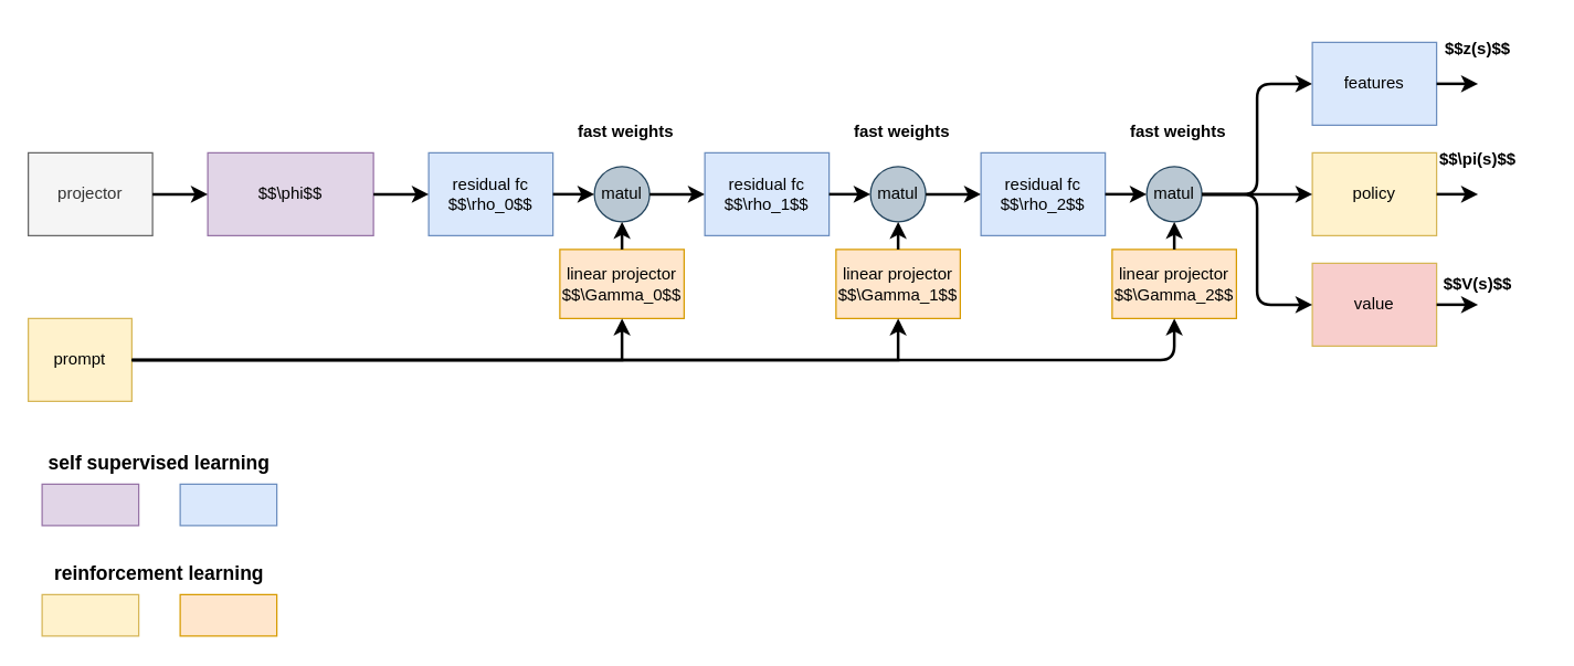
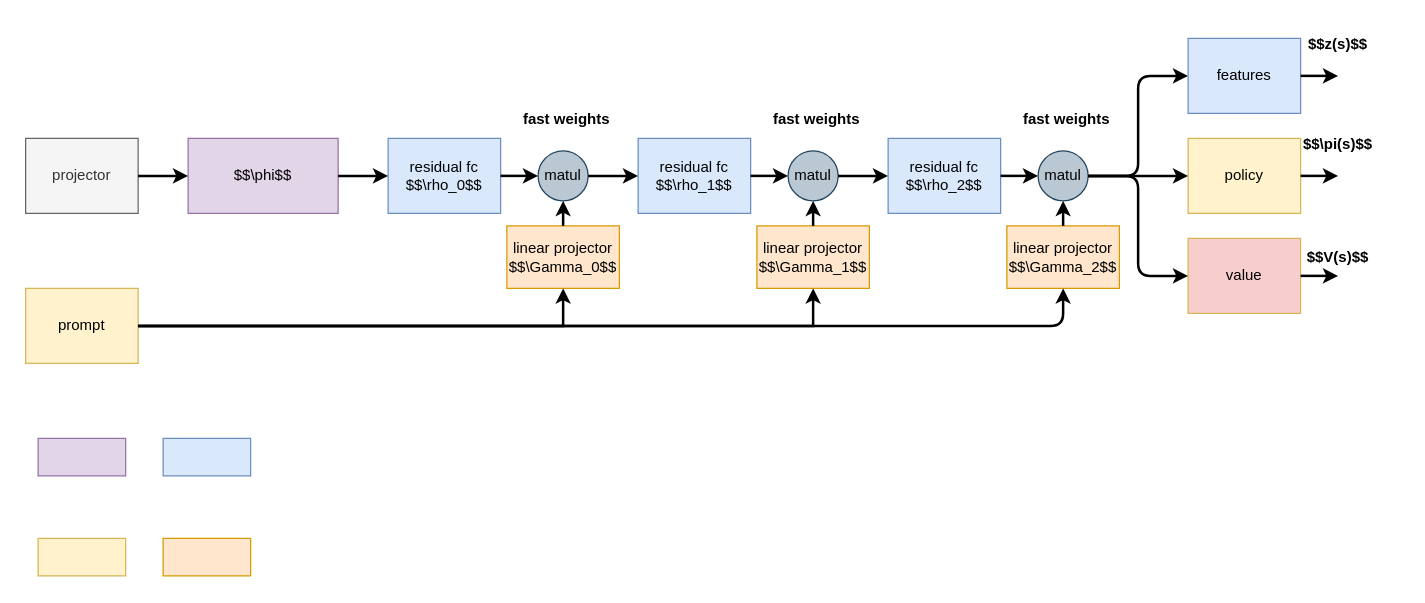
  <mxCell id="0" />
  <mxCell id="1" parent="0" />
  <mxCell id="2" value="$$\phi$$" style="rounded=0;whiteSpace=wrap;html=1;fillColor=#e1d5e7;strokeColor=#9673a6;" vertex="1" parent="1"><mxGeometry x="150" y="110" width="120" height="60" as="geometry" /></mxCell>
  <mxCell id="3" value="residual fc $$\rho_0$$" style="rounded=0;whiteSpace=wrap;html=1;fillColor=#dae8fc;strokeColor=#6c8ebf;" vertex="1" parent="1"><mxGeometry x="310" y="110" width="90" height="60" as="geometry" /></mxCell>
  <mxCell id="4" value="" style="endArrow=classic;html=1;rounded=0;strokeWidth=2;entryX=0;entryY=0.5;entryDx=0;entryDy=0;exitX=1;exitY=0.5;exitDx=0;exitDy=0;" edge="1" parent="1" source="2" target="3"><mxGeometry width="50" height="50" relative="1" as="geometry"><mxPoint x="300" y="260" as="sourcePoint" /><mxPoint x="350" y="210" as="targetPoint" /></mxGeometry></mxCell>
- <mxCell id="5" value="prompt" style="rounded=0;whiteSpace=wrap;html=1;fillColor=#fff2cc;strokeColor=#d6b656;" vertex="1" parent="1"><mxGeometry x="20" y="230" width="75" height="60" as="geometry" /></mxCell>
+ <mxCell id="5" value="prompt" style="rounded=0;whiteSpace=wrap;html=1;fillColor=#fff2cc;strokeColor=#d6b656;" vertex="1" parent="1"><mxGeometry x="20" y="230" width="90" height="60" as="geometry" /></mxCell>
  <mxCell id="6" value="linear projector&lt;br&gt;$$\Gamma_0$$" style="rounded=0;whiteSpace=wrap;html=1;fillColor=#ffe6cc;strokeColor=#d79b00;" vertex="1" parent="1"><mxGeometry x="405" y="180" width="90" height="50" as="geometry" /></mxCell>
  <mxCell id="7" value="matul" style="ellipse;whiteSpace=wrap;html=1;aspect=fixed;fillColor=#bac8d3;strokeColor=#23445d;" vertex="1" parent="1"><mxGeometry x="430" y="120" width="40" height="40" as="geometry" /></mxCell>
  <mxCell id="8" value="" style="endArrow=classic;html=1;rounded=0;entryX=0;entryY=0.5;entryDx=0;entryDy=0;exitX=1;exitY=0.5;exitDx=0;exitDy=0;fontStyle=0;strokeWidth=2;" edge="1" parent="1" source="3" target="7"><mxGeometry width="50" height="50" relative="1" as="geometry"><mxPoint x="340" y="280" as="sourcePoint" /><mxPoint x="390" y="230" as="targetPoint" /></mxGeometry></mxCell>
  <mxCell id="9" value="" style="endArrow=classic;html=1;rounded=0;entryX=0.5;entryY=1;entryDx=0;entryDy=0;exitX=0.5;exitY=0;exitDx=0;exitDy=0;strokeWidth=2;" edge="1" parent="1" source="6" target="7"><mxGeometry width="50" height="50" relative="1" as="geometry"><mxPoint x="320" y="260" as="sourcePoint" /><mxPoint x="370" y="210" as="targetPoint" /></mxGeometry></mxCell>
  <mxCell id="10" value="projector" style="rounded=0;whiteSpace=wrap;html=1;fillColor=#f5f5f5;strokeColor=#666666;fontColor=#333333;strokeWidth=1;" vertex="1" parent="1"><mxGeometry x="20" y="110" width="90" height="60" as="geometry" /></mxCell>
  <mxCell id="11" value="" style="endArrow=classic;html=1;rounded=0;entryX=0;entryY=0.5;entryDx=0;entryDy=0;exitX=1;exitY=0.5;exitDx=0;exitDy=0;strokeWidth=2;" edge="1" parent="1" source="10" target="2"><mxGeometry width="50" height="50" relative="1" as="geometry"><mxPoint x="120" y="220" as="sourcePoint" /><mxPoint x="170" y="170" as="targetPoint" /></mxGeometry></mxCell>
  <mxCell id="12" value="" style="endArrow=classic;html=1;rounded=0;entryX=0.5;entryY=1;entryDx=0;entryDy=0;exitX=1;exitY=0.5;exitDx=0;exitDy=0;strokeWidth=2;" edge="1" parent="1" source="5" target="6"><mxGeometry width="50" height="50" relative="1" as="geometry"><mxPoint x="330" y="330" as="sourcePoint" /><mxPoint x="380" y="280" as="targetPoint" /><Array as="points"><mxPoint x="450" y="260" /></Array></mxGeometry></mxCell>
  <mxCell id="13" value="fast weights" style="text;html=1;strokeColor=none;fillColor=none;align=center;verticalAlign=middle;whiteSpace=wrap;rounded=0;fontStyle=1" vertex="1" parent="1"><mxGeometry x="405" y="80" width="96" height="30" as="geometry" /></mxCell>
  <mxCell id="14" value="" style="endArrow=classic;html=1;rounded=0;exitX=1;exitY=0.5;exitDx=0;exitDy=0;strokeWidth=2;entryX=0;entryY=0.5;entryDx=0;entryDy=0;" edge="1" parent="1" source="7" target="15"><mxGeometry width="50" height="50" relative="1" as="geometry"><mxPoint x="310" y="250" as="sourcePoint" /><mxPoint x="490" y="150" as="targetPoint" /></mxGeometry></mxCell>
  <mxCell id="15" value="residual fc $$\rho_1$$" style="rounded=0;whiteSpace=wrap;html=1;fillColor=#dae8fc;strokeColor=#6c8ebf;" vertex="1" parent="1"><mxGeometry x="510" y="110" width="90" height="60" as="geometry" /></mxCell>
  <mxCell id="16" value="linear projector&lt;br&gt;$$\Gamma_1$$" style="rounded=0;whiteSpace=wrap;html=1;fillColor=#ffe6cc;strokeColor=#d79b00;" vertex="1" parent="1"><mxGeometry x="605" y="180" width="90" height="50" as="geometry" /></mxCell>
  <mxCell id="17" value="matul" style="ellipse;whiteSpace=wrap;html=1;aspect=fixed;fillColor=#bac8d3;strokeColor=#23445d;" vertex="1" parent="1"><mxGeometry x="630" y="120" width="40" height="40" as="geometry" /></mxCell>
  <mxCell id="18" value="" style="endArrow=classic;html=1;rounded=0;entryX=0;entryY=0.5;entryDx=0;entryDy=0;exitX=1;exitY=0.5;exitDx=0;exitDy=0;fontStyle=0;strokeWidth=2;" edge="1" parent="1" source="15" target="17"><mxGeometry width="50" height="50" relative="1" as="geometry"><mxPoint x="540" y="280" as="sourcePoint" /><mxPoint x="590" y="230" as="targetPoint" /></mxGeometry></mxCell>
  <mxCell id="19" value="" style="endArrow=classic;html=1;rounded=0;entryX=0.5;entryY=1;entryDx=0;entryDy=0;exitX=0.5;exitY=0;exitDx=0;exitDy=0;strokeWidth=2;" edge="1" parent="1" source="16" target="17"><mxGeometry width="50" height="50" relative="1" as="geometry"><mxPoint x="520" y="260" as="sourcePoint" /><mxPoint x="570" y="210" as="targetPoint" /></mxGeometry></mxCell>
  <mxCell id="20" value="fast weights" style="text;html=1;strokeColor=none;fillColor=none;align=center;verticalAlign=middle;whiteSpace=wrap;rounded=0;fontStyle=1" vertex="1" parent="1"><mxGeometry x="605" y="80" width="96" height="30" as="geometry" /></mxCell>
  <mxCell id="21" value="" style="endArrow=classic;html=1;rounded=0;entryX=0;entryY=0.5;entryDx=0;entryDy=0;exitX=1;exitY=0.5;exitDx=0;exitDy=0;strokeWidth=2;" edge="1" parent="1" source="17" target="22"><mxGeometry width="50" height="50" relative="1" as="geometry"><mxPoint x="510" y="250" as="sourcePoint" /><mxPoint x="713" y="140" as="targetPoint" /></mxGeometry></mxCell>
  <mxCell id="22" value="residual fc $$\rho_2$$" style="rounded=0;whiteSpace=wrap;html=1;fillColor=#dae8fc;strokeColor=#6c8ebf;" vertex="1" parent="1"><mxGeometry x="710" y="110" width="90" height="60" as="geometry" /></mxCell>
  <mxCell id="23" value="linear projector&lt;br&gt;$$\Gamma_2$$" style="rounded=0;whiteSpace=wrap;html=1;fillColor=#ffe6cc;strokeColor=#d79b00;" vertex="1" parent="1"><mxGeometry x="805" y="180" width="90" height="50" as="geometry" /></mxCell>
  <mxCell id="24" value="matul" style="ellipse;whiteSpace=wrap;html=1;aspect=fixed;fillColor=#bac8d3;strokeColor=#23445d;" vertex="1" parent="1"><mxGeometry x="830" y="120" width="40" height="40" as="geometry" /></mxCell>
  <mxCell id="25" value="" style="endArrow=classic;html=1;rounded=0;entryX=0;entryY=0.5;entryDx=0;entryDy=0;exitX=1;exitY=0.5;exitDx=0;exitDy=0;fontStyle=0;strokeWidth=2;" edge="1" parent="1" source="22" target="24"><mxGeometry width="50" height="50" relative="1" as="geometry"><mxPoint x="740" y="280" as="sourcePoint" /><mxPoint x="790" y="230" as="targetPoint" /></mxGeometry></mxCell>
  <mxCell id="26" value="" style="endArrow=classic;html=1;rounded=0;entryX=0.5;entryY=1;entryDx=0;entryDy=0;exitX=0.5;exitY=0;exitDx=0;exitDy=0;strokeWidth=2;" edge="1" parent="1" source="23" target="24"><mxGeometry width="50" height="50" relative="1" as="geometry"><mxPoint x="720" y="260" as="sourcePoint" /><mxPoint x="770" y="210" as="targetPoint" /></mxGeometry></mxCell>
  <mxCell id="27" value="fast weights" style="text;html=1;strokeColor=none;fillColor=none;align=center;verticalAlign=middle;whiteSpace=wrap;rounded=0;fontStyle=1" vertex="1" parent="1"><mxGeometry x="805" y="80" width="96" height="30" as="geometry" /></mxCell>
  <mxCell id="28" value="" style="endArrow=classic;html=1;rounded=1;entryX=0;entryY=0.5;entryDx=0;entryDy=0;exitX=1;exitY=0.5;exitDx=0;exitDy=0;strokeWidth=2;curved=0;" edge="1" parent="1" source="24" target="31"><mxGeometry width="50" height="50" relative="1" as="geometry"><mxPoint x="710" y="250" as="sourcePoint" /><mxPoint x="913" y="140" as="targetPoint" /><Array as="points"><mxPoint x="910" y="140" /><mxPoint x="910" y="60" /></Array></mxGeometry></mxCell>
  <mxCell id="29" value="" style="endArrow=classic;html=1;rounded=0;entryX=0.5;entryY=1;entryDx=0;entryDy=0;exitX=1;exitY=0.5;exitDx=0;exitDy=0;strokeWidth=2;" edge="1" parent="1" source="5" target="16"><mxGeometry width="50" height="50" relative="1" as="geometry"><mxPoint x="530" y="180" as="sourcePoint" /><mxPoint x="580" y="130" as="targetPoint" /><Array as="points"><mxPoint x="650" y="260" /></Array></mxGeometry></mxCell>
  <mxCell id="30" value="" style="endArrow=classic;html=1;rounded=1;entryX=0.5;entryY=1;entryDx=0;entryDy=0;exitX=1;exitY=0.5;exitDx=0;exitDy=0;strokeWidth=2;curved=0;" edge="1" parent="1" source="5" target="23"><mxGeometry width="50" height="50" relative="1" as="geometry"><mxPoint x="380" y="390" as="sourcePoint" /><mxPoint x="430" y="340" as="targetPoint" /><Array as="points"><mxPoint x="850" y="260" /></Array></mxGeometry></mxCell>
  <mxCell id="31" value="features" style="rounded=0;whiteSpace=wrap;html=1;fillColor=#dae8fc;strokeColor=#6c8ebf;" vertex="1" parent="1"><mxGeometry x="950" y="30" width="90" height="60" as="geometry" /></mxCell>
  <mxCell id="32" value="policy" style="rounded=0;whiteSpace=wrap;html=1;fillColor=#fff2cc;strokeColor=#d6b656;" vertex="1" parent="1"><mxGeometry x="950" y="110" width="90" height="60" as="geometry" /></mxCell>
  <mxCell id="33" value="value" style="rounded=0;whiteSpace=wrap;html=1;fillColor=#f8cecc;strokeColor=#d6b656;" vertex="1" parent="1"><mxGeometry x="950" y="190" width="90" height="60" as="geometry" /></mxCell>
  <mxCell id="34" value="" style="endArrow=classic;html=1;rounded=0;entryX=0;entryY=0.5;entryDx=0;entryDy=0;exitX=1;exitY=0.5;exitDx=0;exitDy=0;strokeWidth=2;" edge="1" parent="1" source="24" target="32"><mxGeometry width="50" height="50" relative="1" as="geometry"><mxPoint x="880" y="150" as="sourcePoint" /><mxPoint x="960" y="70" as="targetPoint" /></mxGeometry></mxCell>
  <mxCell id="35" value="" style="endArrow=classic;html=1;rounded=1;entryX=0;entryY=0.5;entryDx=0;entryDy=0;exitX=1;exitY=0.5;exitDx=0;exitDy=0;strokeWidth=2;curved=0;" edge="1" parent="1" source="24" target="33"><mxGeometry width="50" height="50" relative="1" as="geometry"><mxPoint x="880" y="150" as="sourcePoint" /><mxPoint x="960" y="150" as="targetPoint" /><Array as="points"><mxPoint x="910" y="140" /><mxPoint x="910" y="220" /></Array></mxGeometry></mxCell>
  <mxCell id="36" value="" style="endArrow=classic;html=1;rounded=0;exitX=1;exitY=0.5;exitDx=0;exitDy=0;strokeWidth=2;" edge="1" parent="1" source="31"><mxGeometry width="50" height="50" relative="1" as="geometry"><mxPoint x="1060" y="30" as="sourcePoint" /><mxPoint x="1070" y="60" as="targetPoint" /></mxGeometry></mxCell>
  <mxCell id="37" value="$$z(s)$$" style="text;html=1;strokeColor=none;fillColor=none;align=center;verticalAlign=middle;whiteSpace=wrap;rounded=0;fontStyle=1" vertex="1" parent="1"><mxGeometry x="1022" y="20" width="96" height="30" as="geometry" /></mxCell>
  <mxCell id="38" value="" style="endArrow=classic;html=1;rounded=0;exitX=1;exitY=0.5;exitDx=0;exitDy=0;strokeWidth=2;" edge="1" parent="1" source="32"><mxGeometry width="50" height="50" relative="1" as="geometry"><mxPoint x="1080" y="150" as="sourcePoint" /><mxPoint x="1070" y="140" as="targetPoint" /></mxGeometry></mxCell>
  <mxCell id="39" value="" style="endArrow=classic;html=1;rounded=0;exitX=1;exitY=0.5;exitDx=0;exitDy=0;strokeWidth=2;" edge="1" parent="1" source="33"><mxGeometry width="50" height="50" relative="1" as="geometry"><mxPoint x="1070" y="230" as="sourcePoint" /><mxPoint x="1070" y="220" as="targetPoint" /></mxGeometry></mxCell>
  <mxCell id="40" value="$$\pi(s)$$" style="text;html=1;strokeColor=none;fillColor=none;align=center;verticalAlign=middle;whiteSpace=wrap;rounded=0;fontStyle=1" vertex="1" parent="1"><mxGeometry x="1022" y="100" width="96" height="30" as="geometry" /></mxCell>
  <mxCell id="41" value="$$V(s)$$" style="text;html=1;strokeColor=none;fillColor=none;align=center;verticalAlign=middle;whiteSpace=wrap;rounded=0;fontStyle=1" vertex="1" parent="1"><mxGeometry x="1022" y="190" width="96" height="30" as="geometry" /></mxCell>
  <mxCell id="42" value="" style="rounded=0;whiteSpace=wrap;html=1;fillColor=#e1d5e7;strokeColor=#9673a6;" vertex="1" parent="1"><mxGeometry x="30" y="350" width="70" height="30" as="geometry" /></mxCell>
  <mxCell id="43" value="" style="rounded=0;whiteSpace=wrap;html=1;fillColor=#dae8fc;strokeColor=#6c8ebf;" vertex="1" parent="1"><mxGeometry x="130" y="350" width="70" height="30" as="geometry" /></mxCell>
- <mxCell id="44" value="self supervised learning" style="text;html=1;strokeColor=none;fillColor=none;align=center;verticalAlign=middle;whiteSpace=wrap;rounded=0;fontSize=14;fontStyle=1" vertex="1" parent="1"><mxGeometry x="30" y="320" width="170" height="30" as="geometry" /></mxCell>
  <mxCell id="45" value="" style="rounded=0;whiteSpace=wrap;html=1;fillColor=#fff2cc;strokeColor=#d6b656;" vertex="1" parent="1"><mxGeometry x="30" y="430" width="70" height="30" as="geometry" /></mxCell>
  <mxCell id="46" value="" style="rounded=0;whiteSpace=wrap;html=1;fillColor=#ffe6cc;strokeColor=#d79b00;" vertex="1" parent="1"><mxGeometry x="130" y="430" width="70" height="30" as="geometry" /></mxCell>
- <mxCell id="47" value="reinforcement learning" style="text;html=1;strokeColor=none;fillColor=none;align=center;verticalAlign=middle;whiteSpace=wrap;rounded=0;fontSize=14;fontStyle=1" vertex="1" parent="1"><mxGeometry x="30" y="400" width="170" height="30" as="geometry" /></mxCell>
